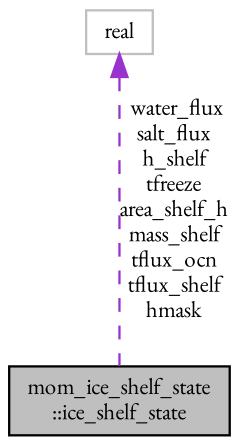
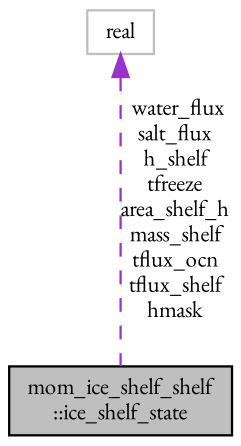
  digraph {
    fontname="EB Garamond"
    node [fontname="EB Garamond" fontsize=10 shape=record style=filled]
-   n1 [color=black fillcolor=grey75 fontcolor=black height=0.2 label="mom_ice_shelf_state\l::ice_shelf_state" width=0.4]
+   n1 [color=black fillcolor=grey75 fontcolor=black height=0.2 label="mom_ice_shelf_shelf\l::ice_shelf_state" width=0.4]
    n2 [color=grey75 fillcolor=white height=0.2 label=real width=0.4]
    n2 -> n1 [color=darkorchid3 dir=back fontname="EB Garamond" fontsize=10 label=" water_flux\nsalt_flux\nh_shelf\ntfreeze\narea_shelf_h\nmass_shelf\ntflux_ocn\ntflux_shelf\nhmask" labelfontname=Helvetica labelfontsize=10 style=dashed]
  }
